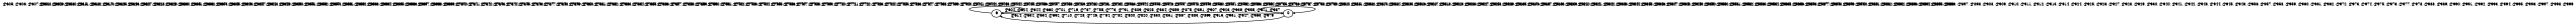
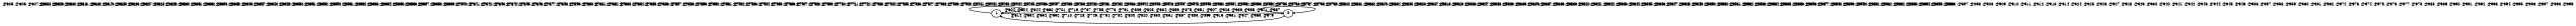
  digraph {
    rankdir=LR
    node [fontsize=20 penwidth=3 shape=oval style=rounded]
    edge [arrowsize=1 color=black fontsize=20 penwidth=3 style=bold]
-   1 [label=6]
+   1
    0
    1 -> 1 [label="@601, @602, @603, @615, @616, @617, @618, @619, @620, @621, @622, @623, @635, @636, @637, @638, @639, @640, @641, @642, @643, @655, @656, @657, @658, @659, @693, @694, @695, @696, @697, @698, @699, @700, @711, @712, @713, @714, @715, @716, @717, @718, @729, @730, @731, @732, @733, @734, @735, @736, @747, @748, @749, @750, @751, @752, @753, @754, @765, @766, @767, @768, @769, @770, @771, @772, @783, @784, @785, @786, @787, @788, @789, @790, @801, @802, @803, @804, @805, @806, @807, @808, @821, @822, @823, @824, @831, @832, @833, @852, @853, @854, @855, @856, @857, @858, @868, @869, @870, @871, @872, @873, @874, @884, @885, @886, @887, @888, @889, @890, @900, @901, @902, @903, @904, @905, @906, @916, @917, @918, @919, @920, @921, @922, @932, @933, @934, @935, @936, @937, @938, @948, @949, @950, @951, @952, @953, @954, @964, @965, @966, @967, @968, @969, @970, @980, @981, @982, @983, @984, @985, @986"]
    1 -> 0 [label="@604, @624, @644, @660, @701, @719, @737, @755, @773, @791, @809, @825, @834, @859, @875, @891, @907, @923, @939, @955, @971, @987"]
    0 -> 1 [label="@614, @634, @654, @692, @710, @728, @746, @764, @782, @800, @820, @830, @851, @867, @883, @899, @915, @931, @947, @963, @979"]
    0 -> 0 [label="@605, @606, @607, @608, @609, @610, @611, @612, @613, @625, @626, @627, @628, @629, @630, @631, @632, @633, @645, @646, @647, @648, @649, @650, @651, @652, @653, @661, @662, @663, @664, @665, @666, @667, @668, @669, @670, @671, @672, @673, @674, @675, @676, @677, @678, @679, @680, @681, @682, @683, @684, @685, @686, @687, @688, @689, @690, @691, @702, @703, @704, @705, @706, @707, @708, @709, @720, @721, @722, @723, @724, @725, @726, @727, @738, @739, @740, @741, @742, @743, @744, @745, @756, @757, @758, @759, @760, @761, @762, @763, @774, @775, @776, @777, @778, @779, @780, @781, @792, @793, @794, @795, @796, @797, @798, @799, @810, @811, @812, @813, @814, @815, @816, @817, @818, @819, @826, @827, @828, @829, @835, @836, @837, @838, @839, @840, @841, @842, @843, @844, @845, @846, @847, @848, @849, @850, @860, @861, @862, @863, @864, @865, @866, @876, @877, @878, @879, @880, @881, @882, @892, @893, @894, @895, @896, @897, @898, @908, @909, @910, @911, @912, @913, @914, @924, @925, @926, @927, @928, @929, @930, @940, @941, @942, @943, @944, @945, @946, @956, @957, @958, @959, @960, @961, @962, @972, @973, @974, @975, @976, @977, @978, @988, @989, @990, @991, @992, @993, @994, @995, @996, @997, @998, @999"]
  }
